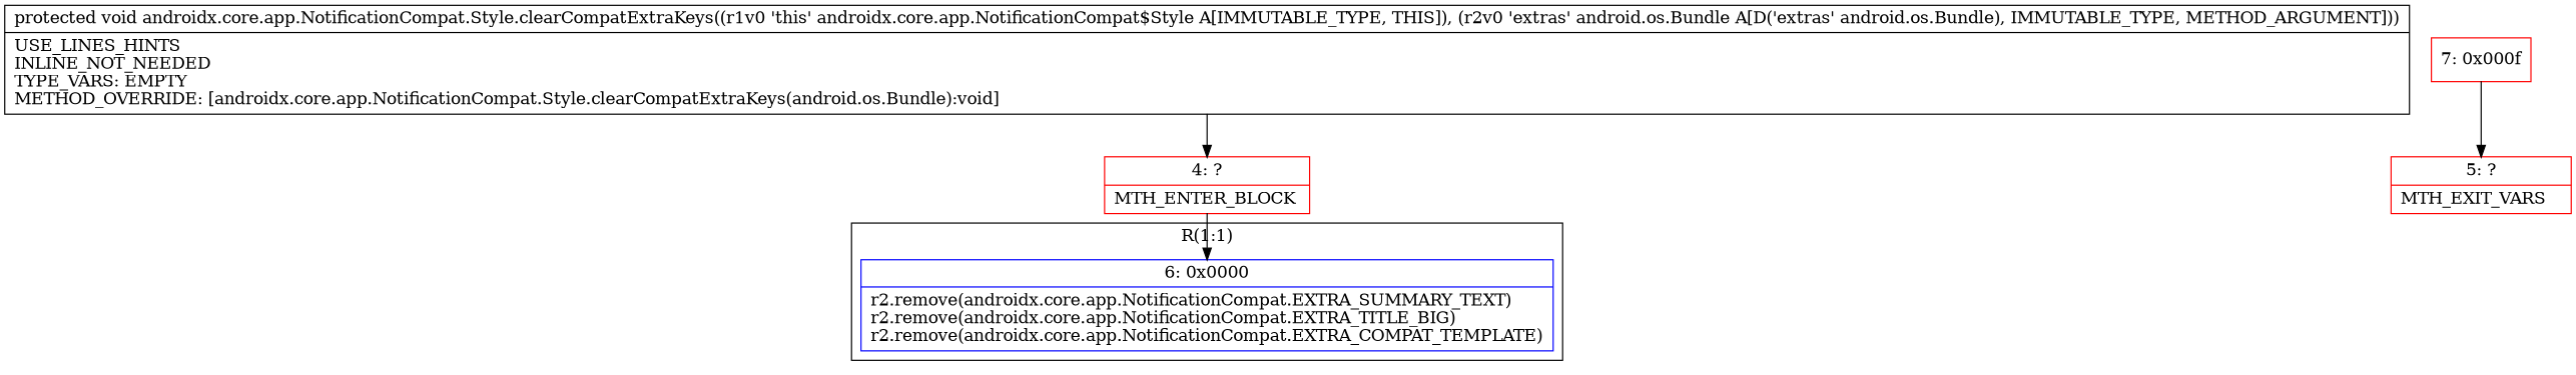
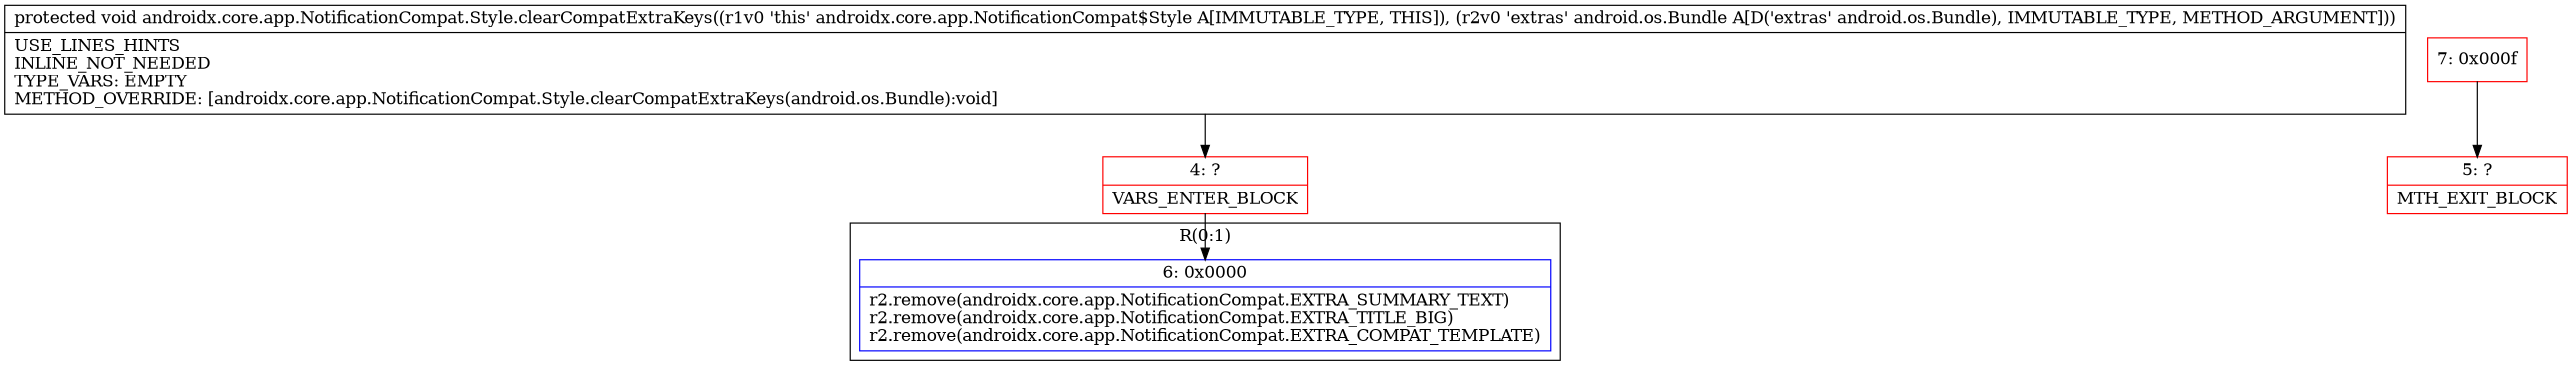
  digraph {
    node [color=red shape=record]
    n1 [color=blue label="{6\:\ 0x0000|r2.remove(androidx.core.app.NotificationCompat.EXTRA_SUMMARY_TEXT)\lr2.remove(androidx.core.app.NotificationCompat.EXTRA_TITLE_BIG)\lr2.remove(androidx.core.app.NotificationCompat.EXTRA_COMPAT_TEMPLATE)\l}"]
    n2 [label="{7\:\ 0x000f}"]
-   n3 [label="{5\:\ ?|MTH_EXIT_VARS\l}"]
-   n4 [label="{4\:\ ?|MTH_ENTER_BLOCK\l}"]
+   n3 [label="{5\:\ ?|MTH_EXIT_BLOCK\l}"]
+   n4 [label="{4\:\ ?|VARS_ENTER_BLOCK\l}"]
    n5 [label="{protected void androidx.core.app.NotificationCompat.Style.clearCompatExtraKeys((r1v0 'this' androidx.core.app.NotificationCompat$Style A[IMMUTABLE_TYPE, THIS]), (r2v0 'extras' android.os.Bundle A[D('extras' android.os.Bundle), IMMUTABLE_TYPE, METHOD_ARGUMENT]))  | USE_LINES_HINTS\lINLINE_NOT_NEEDED\lTYPE_VARS: EMPTY\lMETHOD_OVERRIDE: [androidx.core.app.NotificationCompat.Style.clearCompatExtraKeys(android.os.Bundle):void]\l}" color=""]
    subgraph cluster_1 {
-     label="R(1:1)"
+     label="R(0:1)"
      n1
    }
    n2 -> n3
    n4 -> n1
    n5 -> n4
  }
